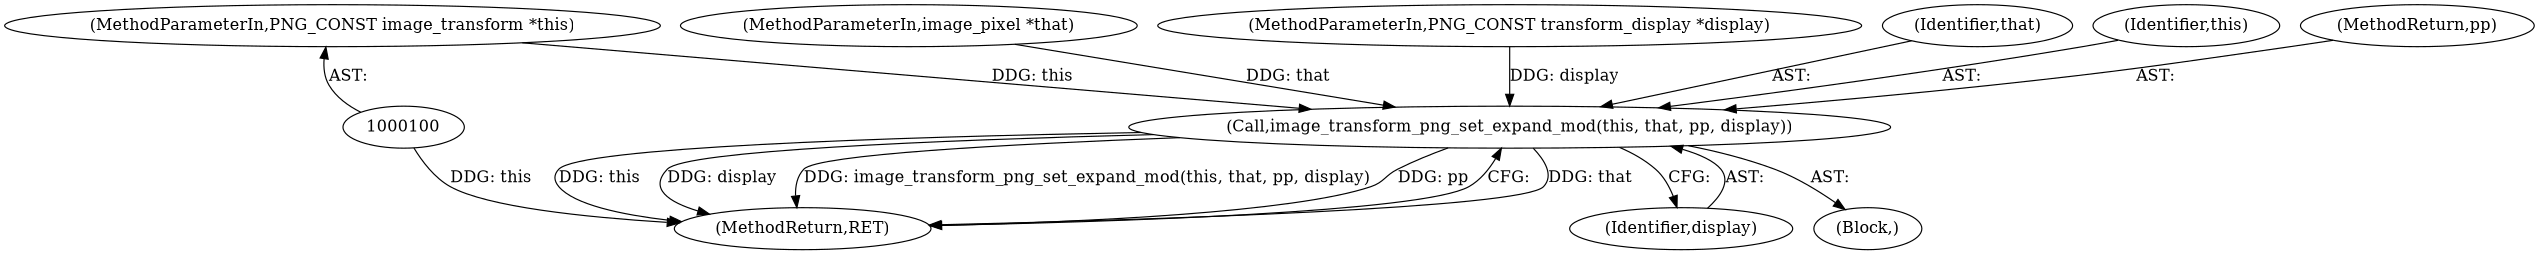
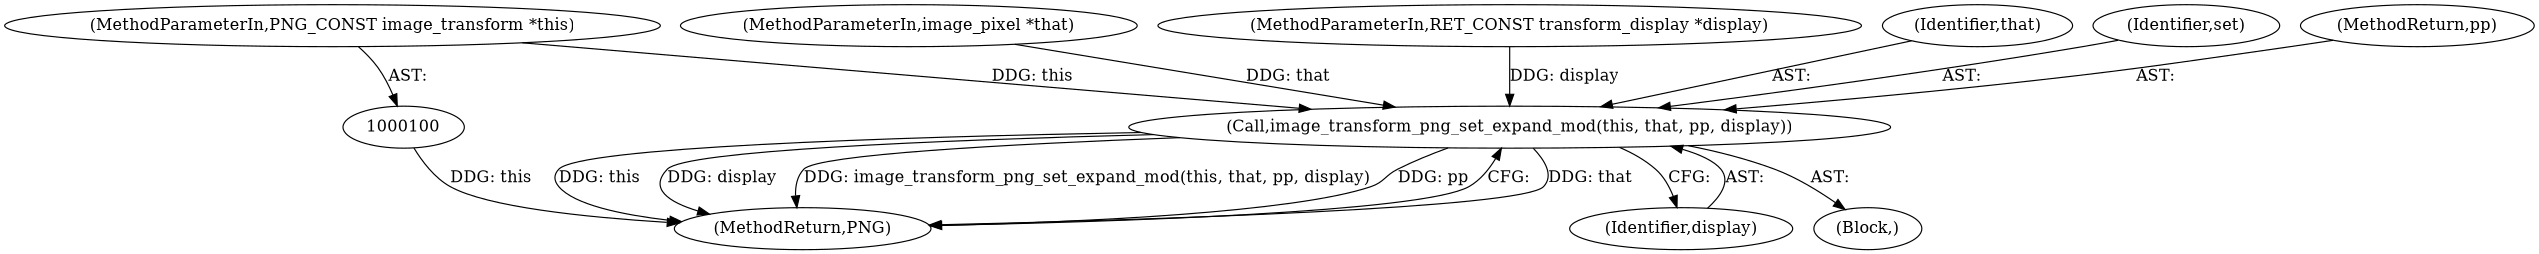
  digraph {
    n1 [label="(MethodParameterIn,PNG_CONST image_transform *this)"]
    n2 [label="(Call,image_transform_png_set_expand_mod(this, that, pp, display))"]
    1000100
-   n4 [label="(MethodReturn,RET)"]
+   n4 [label="(MethodReturn,PNG)"]
    n5 [label="(Identifier,display)"]
    n6 [label="(Block,)"]
    n7 [label="(MethodParameterIn,image_pixel *that)"]
-   n8 [label="(MethodParameterIn,PNG_CONST transform_display *display)"]
+   n8 [label="(MethodParameterIn,RET_CONST transform_display *display)"]
    n9 [label="(Identifier,that)"]
-   n10 [label="(Identifier,this)"]
+   n10 [label="(Identifier,set)"]
    n11 [label="(MethodReturn,pp)"]
    n1 -> n2 [label="DDG: this"]
-   1000100 -> n1 [label="AST: "]
+   n1 -> 1000100 [label="AST: "]
    n2 -> n4 [label="DDG: that"]
    n2 -> n4 [label="DDG: this"]
    n2 -> n4 [label="DDG: display"]
    n2 -> n4 [label="DDG: image_transform_png_set_expand_mod(this, that, pp, display)"]
    n2 -> n4 [label="DDG: pp"]
    n2 -> n5 [label="CFG: "]
    n2 -> n6 [label="AST: "]
    1000100 -> n4 [label="DDG: this"]
    n4 -> n2 [label="CFG: "]
    n5 -> n2 [label="AST: "]
    n7 -> n2 [label="DDG: that"]
    n8 -> n2 [label="DDG: display"]
    n9 -> n2 [label="AST: "]
    n10 -> n2 [label="AST: "]
    n11 -> n2 [label="AST: "]
  }
